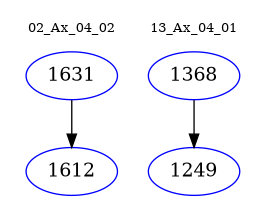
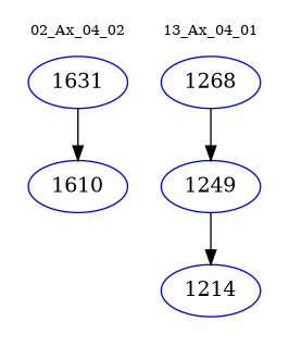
  digraph {
    node [color=blue]
    edge [color=black]
    n1 [label=1631]
-   n2 [label=1612]
+   n2 [label=1610]
    n3 [label=1249]
-   n5 [label=1368]
+   n4 [label=1214]
+   n5 [label=1268]
    subgraph cluster_1 {
      color=white
      fontsize=10
      label="02_Ax_04_02"
      n1
      n2
    }
    subgraph cluster_2 {
      color=white
      fontsize=10
      label="13_Ax_04_01"
      n3
+     n4
      n5
    }
    n1 -> n2
+   n3 -> n4
    n5 -> n3
  }
